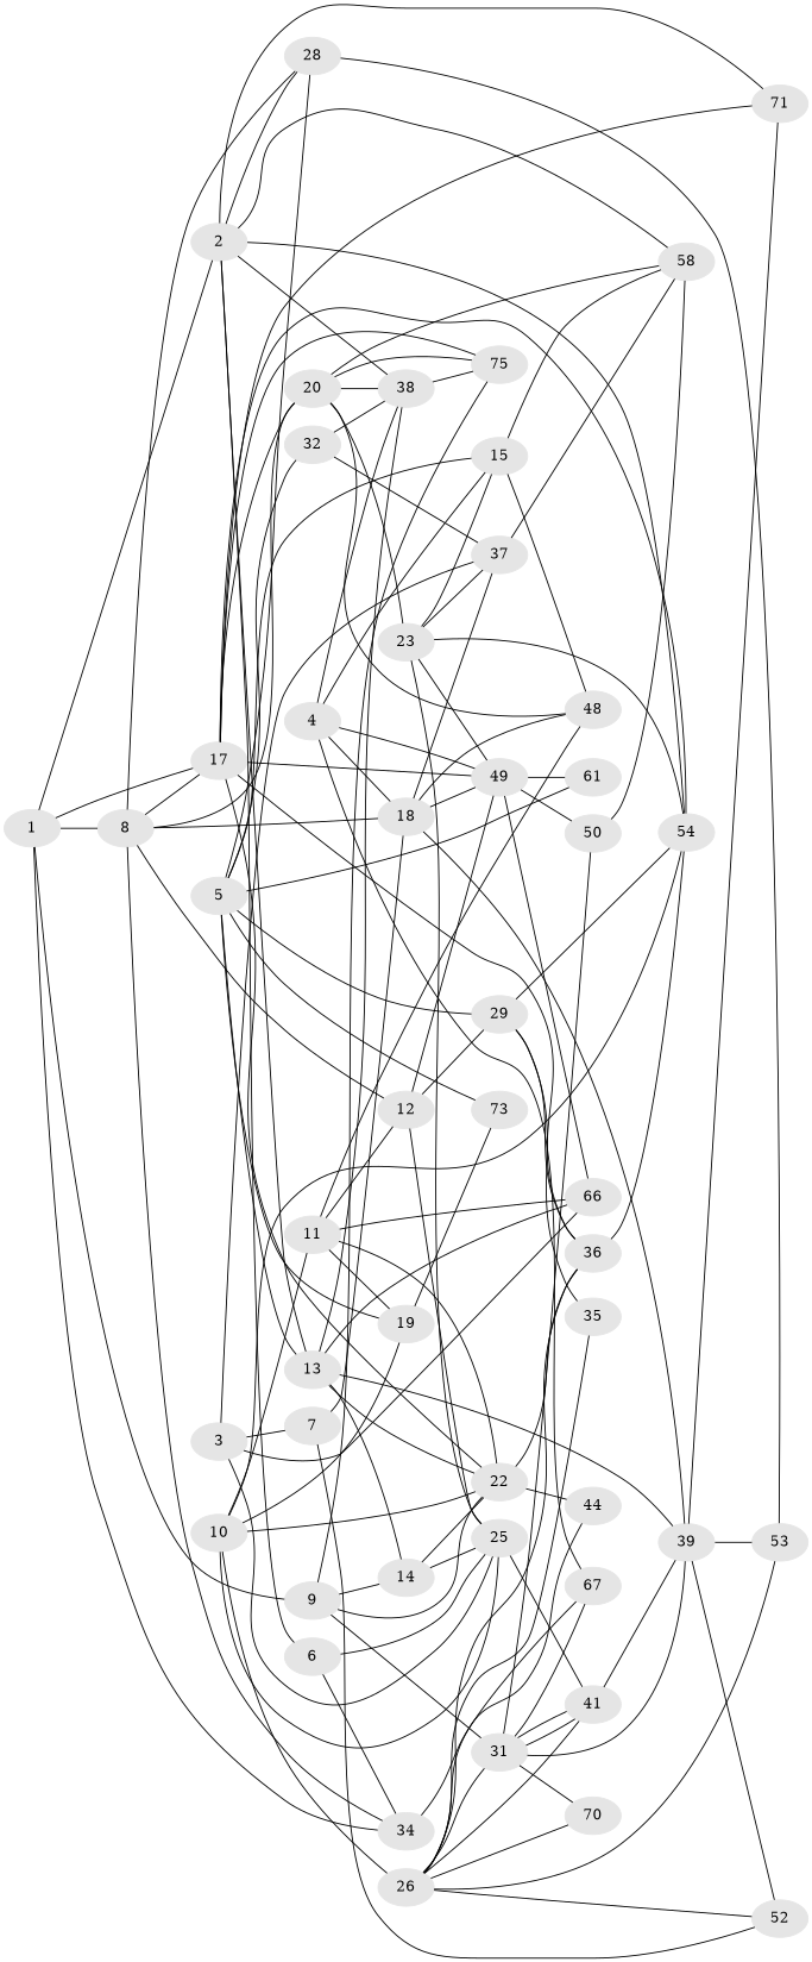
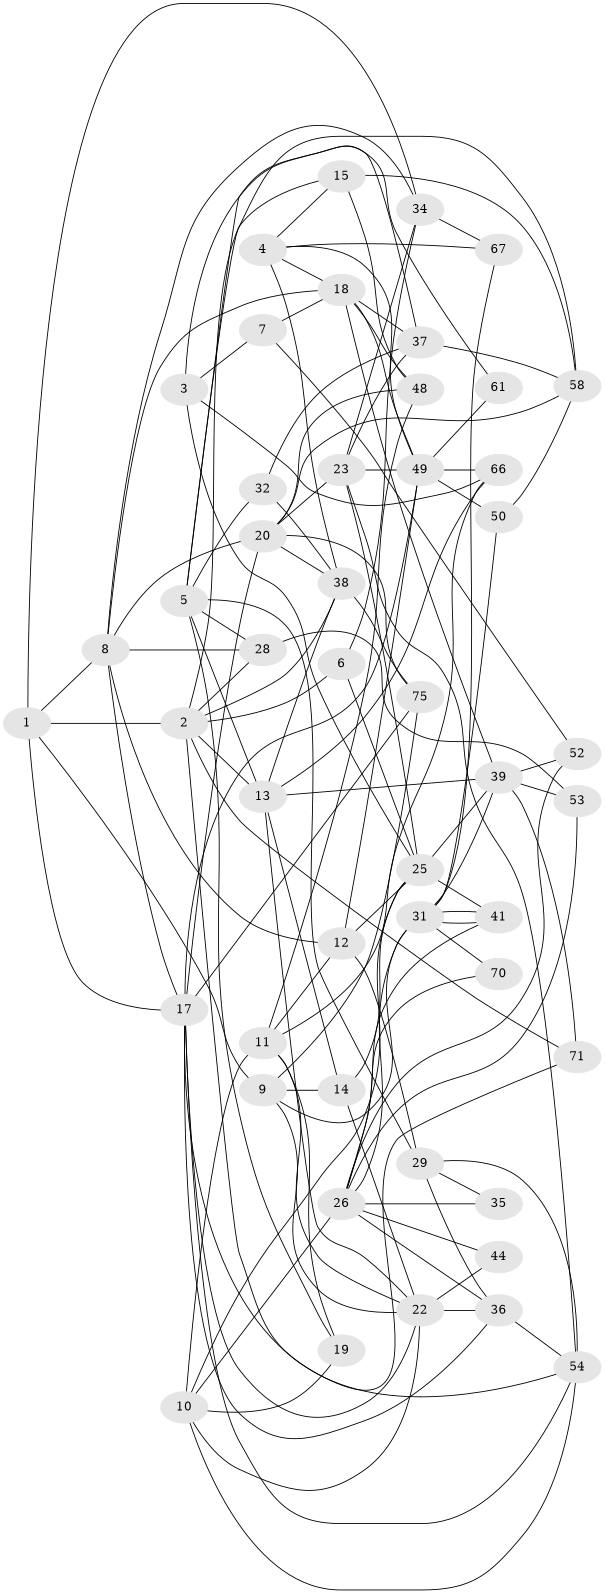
  graph {
    rankdir=LR
    node [color=gray90 style=filled]
    1 [super="+63"]
    2 [super="+79"]
    8 [super="+33"]
    9 [super="+76"]
    17 [super="+27"]
    34 [super="+64"]
    6
    13 [super="+56"]
    28
    38 [super="+45"]
    54 [super="+72"]
    58 [super="+69"]
    71
    18 [super="+24"]
    12 [super="+77"]
    20 [super="+74"]
    14 [super="+60"]
    22 [super="+43"]
    31 [super="+46"]
    75
    49 [super="+78"]
    36 [super="+42"]
    67
    25 [super="+62"]
    66
    39 [super="+47"]
    53
    3 [super="+51"]
    7
    37 [super="+57"]
    52
    41 [super="+68"]
    15 [super="+21"]
    48
    4
    61
    50 [super="+65"]
    5 [super="+55"]
    19
    29 [super="+40"]
    32
-   73
    35
    23
    44
    70
    10 [super="+59"]
    11 [super="+16"]
    26 [super="+30"]
    1 -- 2
    1 -- 8
    1 -- 9
    1 -- 17
    1 -- 34
    2 -- 6
    2 -- 13
    2 -- 28
    2 -- 38
    2 -- 54
    2 -- 58
    2 -- 71
    8 -- 17
    8 -- 34
    8 -- 28
    8 -- 18
    8 -- 12
    8 -- 20
    9 -- 14
    9 -- 22
    9 -- 31
    9 -- 75
    17 -- 54
    17 -- 71
    17 -- 20
    17 -- 22
    17 -- 75
    17 -- 49
    17 -- 36
    34 -- 67
    6 -- 34
    6 -- 25
    13 -- 38
    13 -- 14
    13 -- 22
    13 -- 66
    13 -- 39
    28 -- 53
    38 -- 75
    18 -- 49
    18 -- 39
    18 -- 37
    18 -- 48
    12 -- 49
    12 -- 25
    12 -- 29
    20 -- 38
    20 -- 58 [weight=2]
    20 -- 75
    20 -- 48
    20 -- 23
    14 -- 22
    14 -- 25
    22 -- 36
    22 -- 44
    31 -- 67
    31 -- 39
    31 -- 41
    31 -- 41
    31 -- 50
    31 -- 70
    49 -- 66
    49 -- 61
    49 -- 50
    36 -- 54
-   41 -- 39
+   25 -- 39
    25 -- 41
    39 -- 71
    39 -- 53
    39 -- 52
    3 -- 25
    3 -- 66
    3 -- 7
    3 -- 37
    7 -- 18 [weight=2]
    7 -- 52
    37 -- 58
    15 -- 58
    15 -- 48
    4 -- 38
    4 -- 18
    4 -- 49
    4 -- 67
    4 -- 15
    50 -- 58
    5 -- 13
    5 -- 28
    5 -- 15 [weight=2]
    5 -- 61
    5 -- 19
    5 -- 29
    5 -- 32
-   5 -- 73
-   19 -- 73
    29 -- 54
    29 -- 36
    29 -- 35
    32 -- 38
    32 -- 37
-   23 -- 15
+   23 -- 34
    23 -- 54
    23 -- 49
    23 -- 25
    23 -- 37
    10 -- 54
    10 -- 22
    10 -- 25
    10 -- 19
    10 -- 11
    10 -- 26
    11 -- 12
    11 -- 22 [weight=2]
    11 -- 66
    11 -- 48
    11 -- 19
    26 -- 31
    26 -- 36
    26 -- 53
    26 -- 52
    26 -- 41
    26 -- 35
    26 -- 44
    26 -- 70
  }
